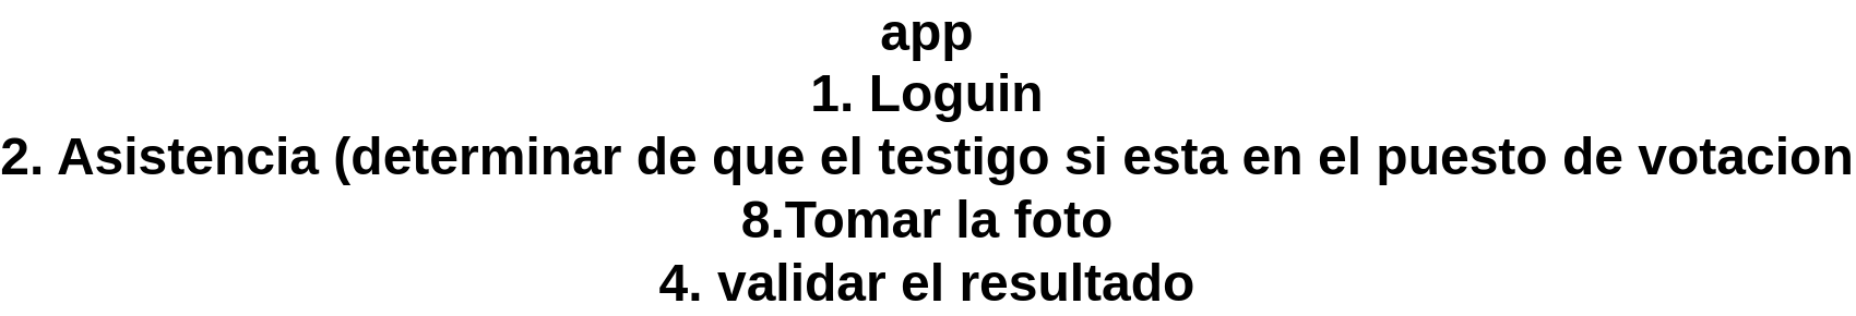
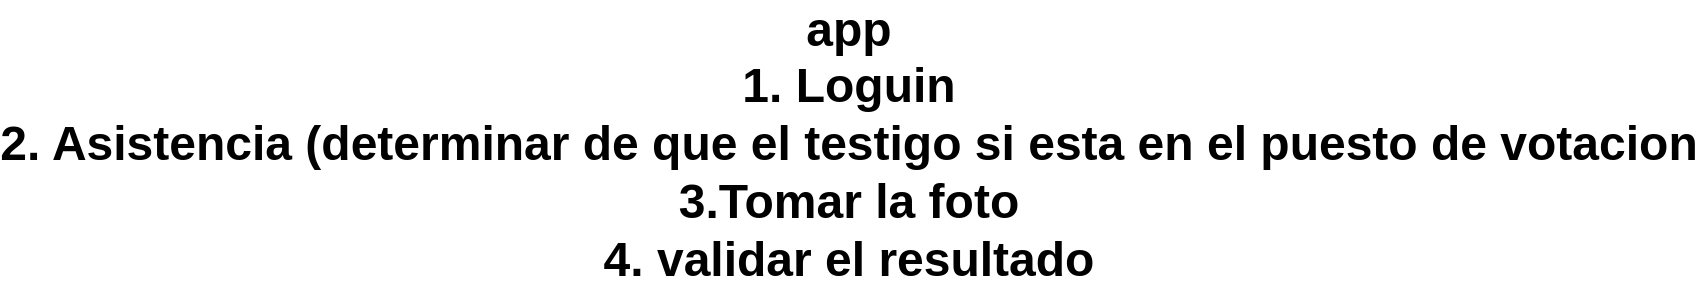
  <mxCell id="0" />
  <mxCell id="1" parent="0" />
- <mxCell id="2" value="app&lt;br&gt;1. Loguin&lt;br&gt;2. Asistencia (determinar de que el testigo si esta en el puesto de votacion&lt;br&gt;8.Tomar la foto&lt;br&gt;4. validar el resultado" style="text;strokeColor=none;fillColor=none;html=1;fontSize=24;fontStyle=1;verticalAlign=middle;align=center;fontColor=#000000;" parent="1" vertex="1"><mxGeometry x="20" y="20" width="160" height="80" as="geometry" /></mxCell>
+ <mxCell id="2" value="app&lt;br&gt;1. Loguin&lt;br&gt;2. Asistencia (determinar de que el testigo si esta en el puesto de votacion&lt;br&gt;3.Tomar la foto&lt;br&gt;4. validar el resultado" style="text;strokeColor=none;fillColor=none;html=1;fontSize=24;fontStyle=1;verticalAlign=middle;align=center;fontColor=#000000;" parent="1" vertex="1"><mxGeometry x="20" y="20" width="160" height="80" as="geometry" /></mxCell>
